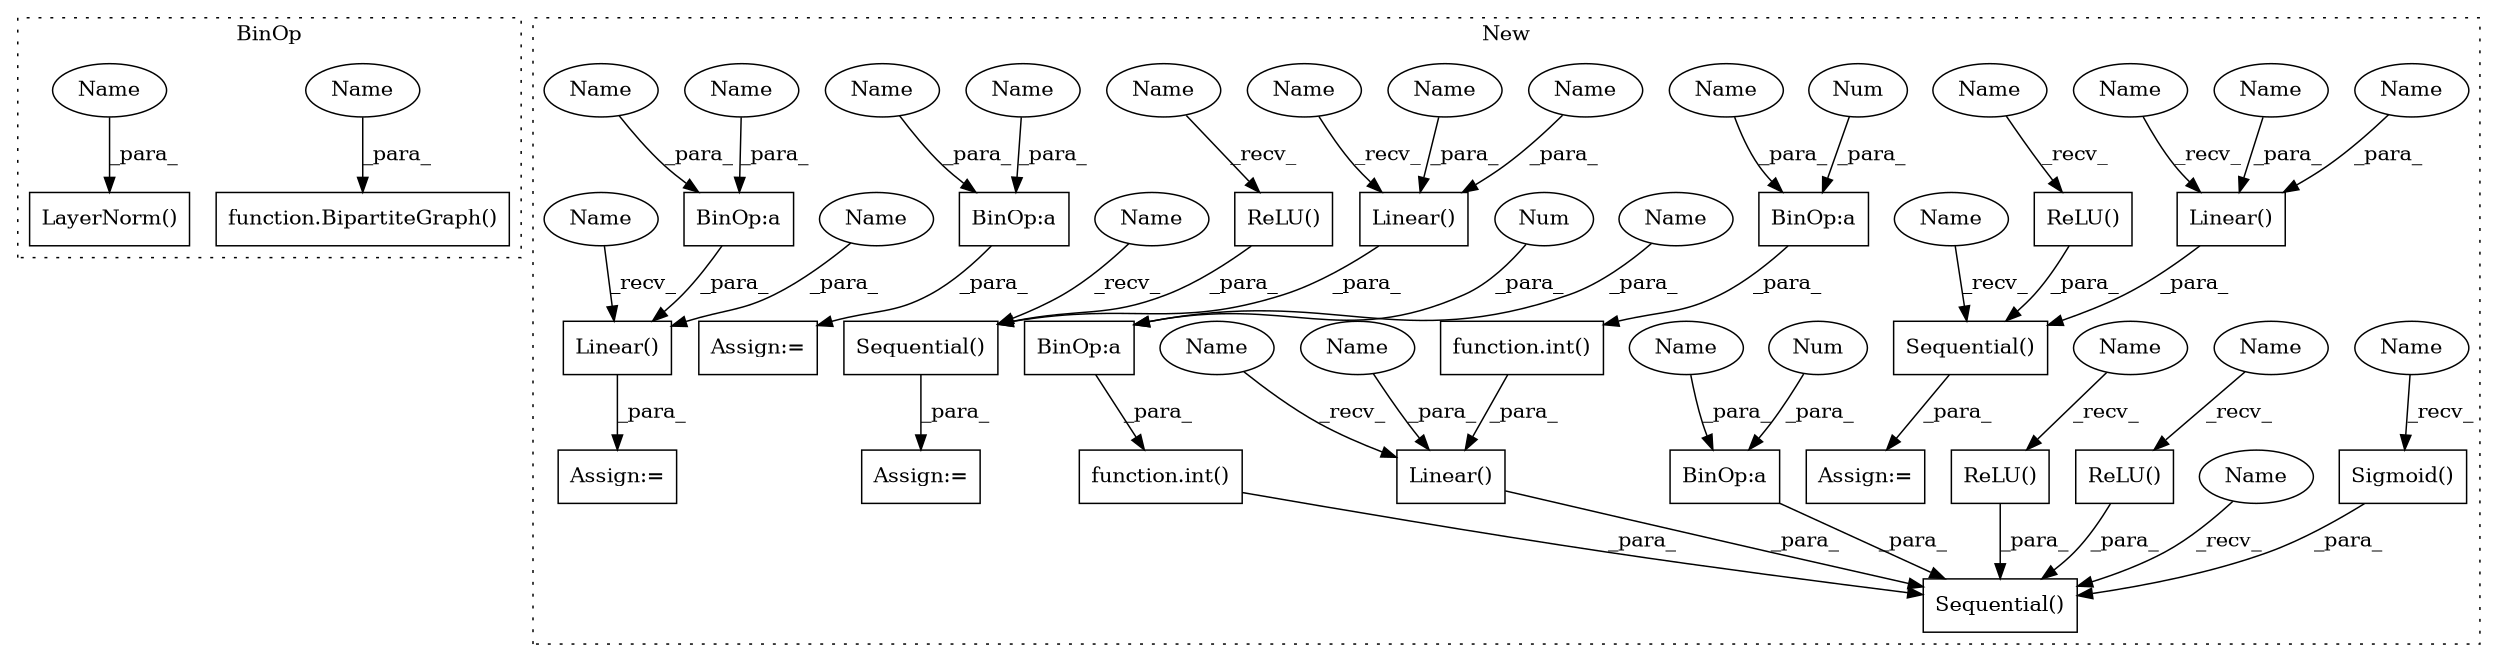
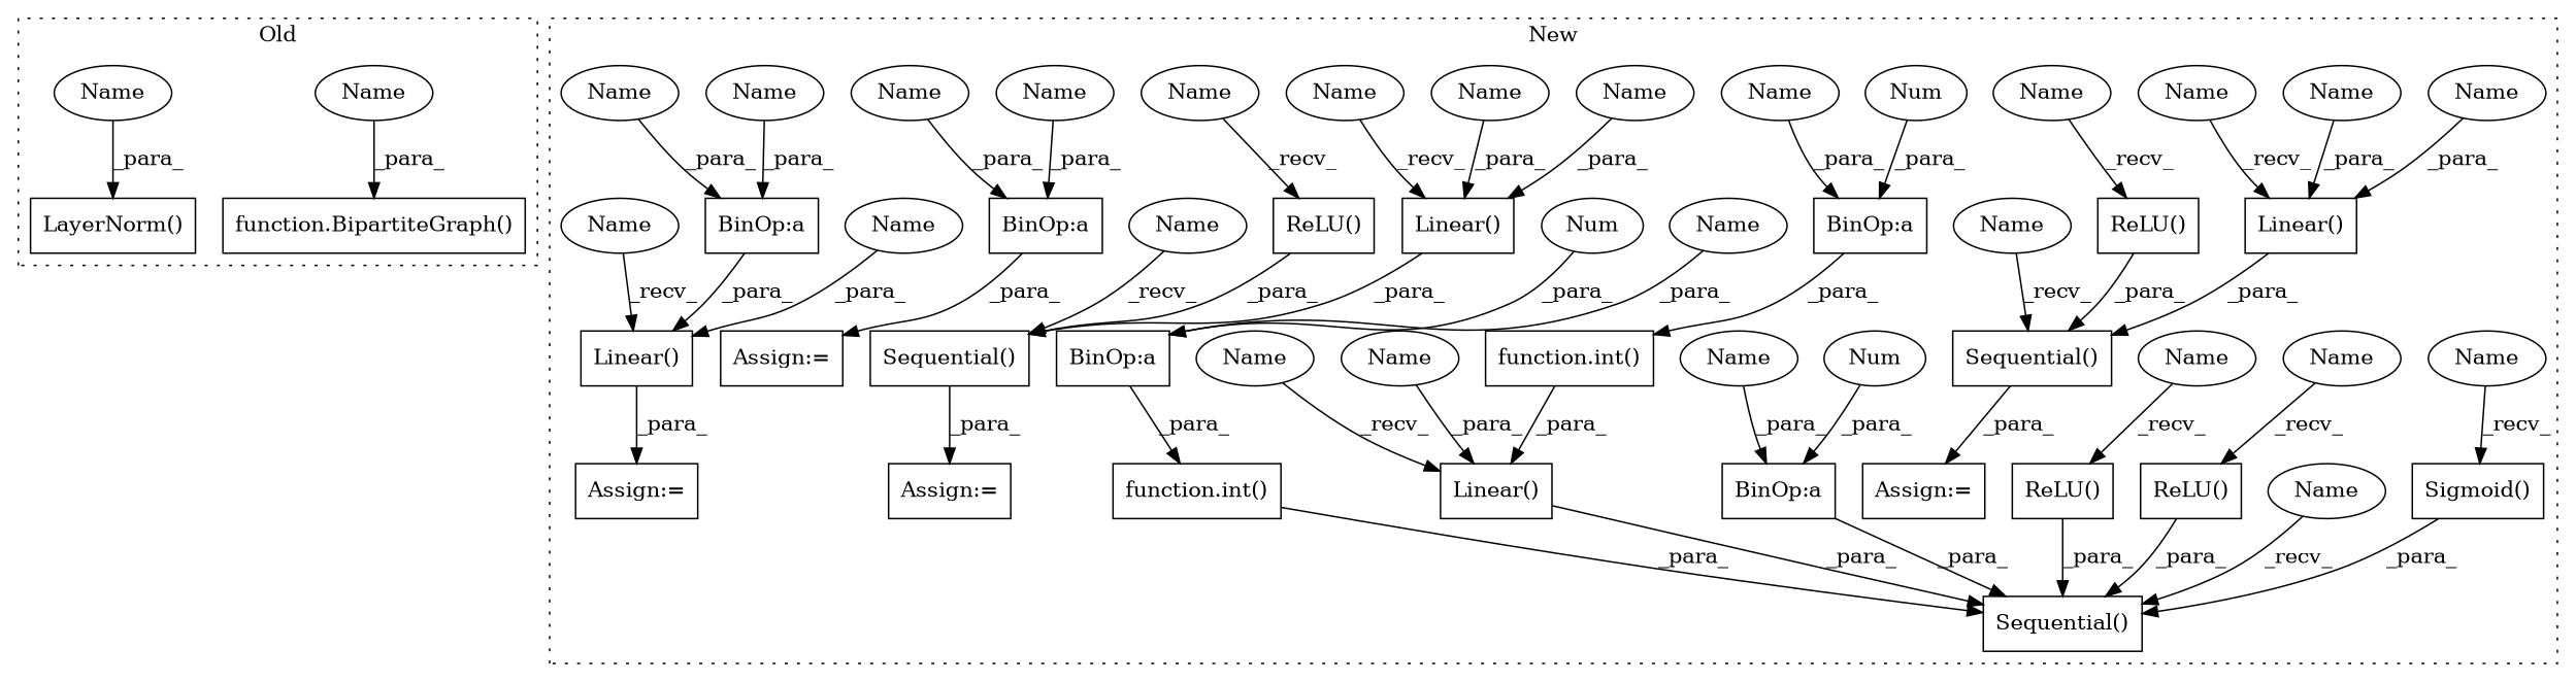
  digraph {
    node [a=87 l=2 s=2326 shape=ellipse]
    n1 [a=75 l="28,10" label="function.BipartiteGraph()" s="5145,5246" shape=box]
    n2 [a=75 l="13,1" label="LayerNorm()" s="4745,4776" shape=box]
    n3 [l=18 label=Name s=5173]
    n4 [l=18 label=Name s=4758]
    n5 [a=75 l="27,10" label="Sequential()" s="2061,2338" shape=box]
    n6 [a=75 l="10,1" label="Linear()" s="2177,2234" shape=box]
    n7 [a=75 l="27,10" label="Sequential()" s="2403,2503" shape=box]
    n8 [a=82 l=1 label="BinOp:a" s=2231 shape=box]
    n9 [a=75 l="27,10" label="Sequential()" s="2540,2640" shape=box]
    n10 [a=82 l=1 label="BinOp:a" s=2305 shape=box]
    n11 [a=82 l=1 label="BinOp:a" s=2116 shape=box]
    n12 [a=75 l="4,1" label="function.int()" s="2282,2307" shape=box]
    n13 [a=75 l=12 label="Sigmoid()" shape=box]
    n14 [a=75 l="4,1" label="function.int()" s="2208,2233" shape=box]
    n15 [a=75 l="10,1" label="Linear()" s="2430,2479" shape=box]
    n16 [a=82 l=3 label="BinOp:a" s=2755 shape=box]
    n17 [a=82 l=3 label="BinOp:a" s=2911 shape=box]
    n18 [a=76 l=1 label=Num s=2117]
    n19 [a=76 l=1 label=Num s=2232]
    n20 [a=76 l=1 label=Num s=2306]
    n21 [a=68 l=3 label="Assign:=" s=2537 shape=box]
    n22 [a=75 l=9 label="ReLU()" s=2631 shape=box]
    n23 [a=68 l=3 label="Assign:=" s=2400 shape=box]
    n24 [a=75 l=9 label="ReLU()" s=2494 shape=box]
    n25 [a=68 l=3 label="Assign:=" s=2867 shape=box]
    n26 [a=68 l=3 label="Assign:=" s=2711 shape=box]
    n27 [a=75 l=9 label="ReLU()" s=2154 shape=box]
    n28 [a=75 l="23,34" label="Linear()" s="2714,2809" shape=box]
    n29 [a=75 l=9 label="ReLU()" s=2249 shape=box]
    n30 [a=75 l="10,1" label="Linear()" s="2567,2616" shape=box]
    n31 [label=Name]
    n32 [label=Name s=2061]
    n33 [label=Name s=2430]
    n34 [label=Name s=2177]
    n35 [label=Name s=2494]
    n36 [label=Name s=2403]
    n37 [label=Name s=2631]
    n38 [label=Name s=2154]
    n39 [label=Name s=2540]
    n40 [label=Name s=2249]
    n41 [label=Name s=2714]
    n42 [label=Name s=2567]
    n43 [l=19 label=Name s=2286]
    n44 [l=19 label=Name s=2187]
    n45 [l=19 label=Name s=2758]
    n46 [l=19 label=Name s=2597]
    n47 [l=19 label=Name s=2460]
    n48 [l=19 label=Name s=2212]
    n49 [l=19 label=Name s=2914]
    n50 [l=18 label=Name s=2791]
    n51 [l=18 label=Name s=2440]
    n52 [l=18 label=Name s=2737]
    n53 [l=18 label=Name s=2893]
    n54 [l=18 label=Name s=2577]
    n55 [l=18 label=Name s=2098]
    subgraph cluster_1 {
-     label=BinOp
+     label=Old
      style=dotted
      n1
      n2
      n3
      n4
    }
    subgraph cluster_2 {
      label=New
      style=dotted
      n5
      n6
      n7
      n8
      n9
      n10
      n11
      n12
      n13
      n14
      n15
      n16
      n17
      n18
      n19
      n20
      n21
      n22
      n23
      n24
      n25
      n26
      n27
      n28
      n29
      n30
      n31
      n32
      n33
      n34
      n35
      n36
      n37
      n38
      n39
      n40
      n41
      n42
      n43
      n44
      n45
      n46
      n47
      n48
      n49
      n50
      n51
      n52
      n53
      n54
      n55
    }
    n3 -> n1 [label=_para_]
    n4 -> n2 [label=_para_]
    n6 -> n5 [label=_para_]
    n7 -> n23 [label=_para_]
    n8 -> n14 [label=_para_]
    n9 -> n21 [label=_para_]
    n10 -> n12 [label=_para_]
    n11 -> n5 [label=_para_]
    n12 -> n5 [label=_para_]
    n13 -> n5 [label=_para_]
    n14 -> n6 [label=_para_]
    n15 -> n7 [label=_para_]
    n16 -> n28 [label=_para_]
    n17 -> n25 [label=_para_]
    n18 -> n11 [label=_para_]
    n19 -> n8 [label=_para_]
    n20 -> n10 [label=_para_]
    n22 -> n9 [label=_para_]
    n24 -> n7 [label=_para_]
    n27 -> n5 [label=_para_]
    n28 -> n26 [label=_para_]
    n29 -> n5 [label=_para_]
    n30 -> n9 [label=_para_]
    n31 -> n13 [label=_recv_]
    n32 -> n5 [label=_recv_]
    n33 -> n15 [label=_recv_]
    n34 -> n6 [label=_recv_]
    n35 -> n24 [label=_recv_]
    n36 -> n7 [label=_recv_]
    n37 -> n22 [label=_recv_]
    n38 -> n27 [label=_recv_]
    n39 -> n9 [label=_recv_]
    n40 -> n29 [label=_recv_]
    n41 -> n28 [label=_recv_]
    n42 -> n30 [label=_recv_]
    n43 -> n10 [label=_para_]
    n44 -> n6 [label=_para_]
    n45 -> n16 [label=_para_]
    n46 -> n30 [label=_para_]
    n47 -> n15 [label=_para_]
    n48 -> n8 [label=_para_]
    n49 -> n17 [label=_para_]
    n50 -> n28 [label=_para_]
    n51 -> n15 [label=_para_]
    n52 -> n16 [label=_para_]
    n53 -> n17 [label=_para_]
    n54 -> n30 [label=_para_]
    n55 -> n11 [label=_para_]
  }
